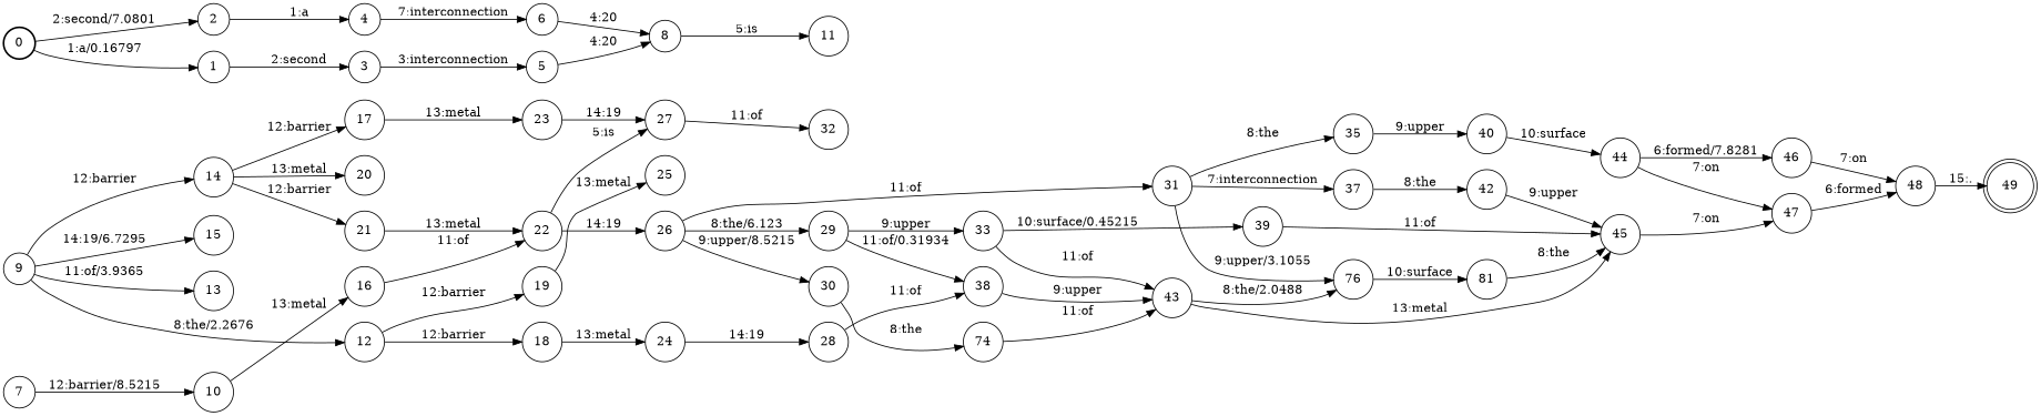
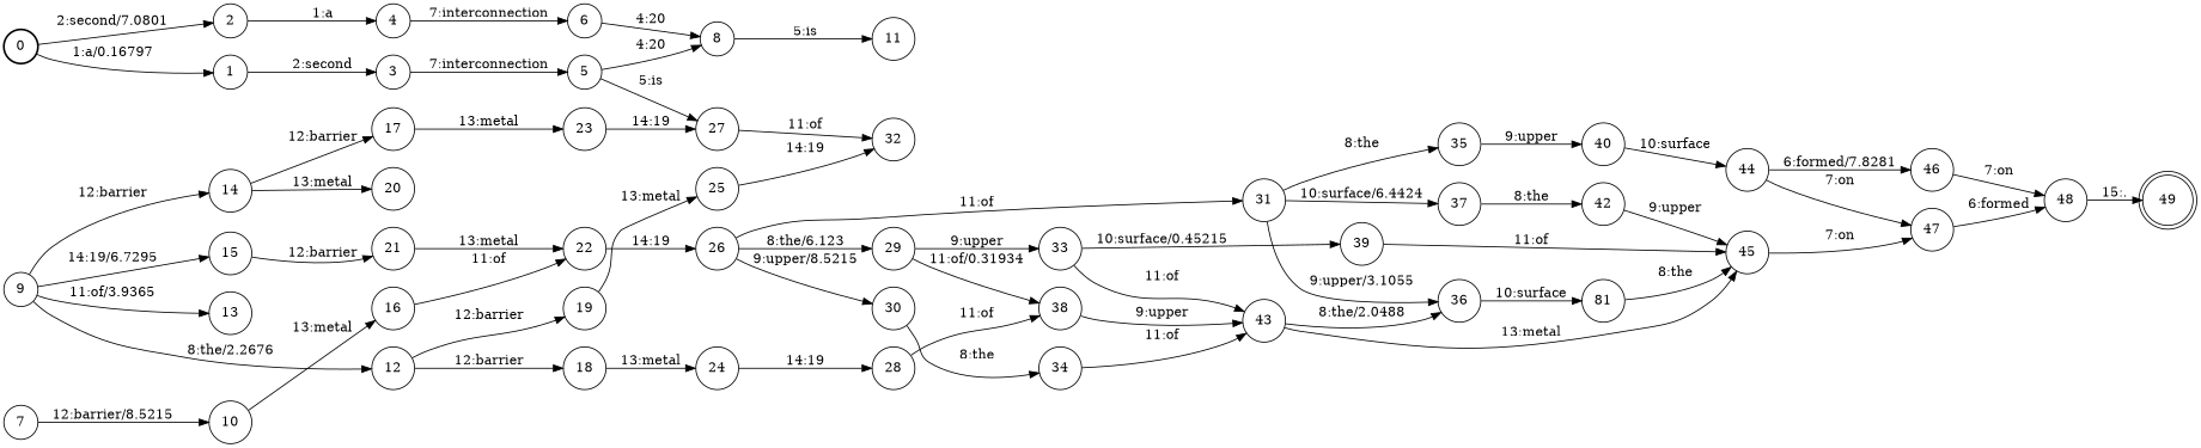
  digraph {
    nodesep=0.25
    rankdir=LR
    ranksep=0.4
    node [fontsize=14 shape=circle style=solid]
    edge [fontsize=14]
    n1 [label=0 style=bold]
    n2 [label=1]
    n3 [label=2]
    n4 [label=3]
    n5 [label=4]
    n6 [label=5]
    n7 [label=6]
    n8 [label=8]
    n9 [label=7]
    n10 [label=10]
    n11 [label=11]
    n12 [label=9]
    n13 [label=12]
    n14 [label=13]
    n15 [label=14]
    n16 [label=15]
    n17 [label=16]
    n18 [label=18]
    n19 [label=19]
    n20 [label=17]
    n21 [label=20]
    n22 [label=21]
    n23 [label=22]
    n24 [label=23]
    n25 [label=24]
    n26 [label=25]
    n27 [label=26]
    n28 [label=27]
    n29 [label=28]
    n30 [label=32]
    n31 [label=29]
    n32 [label=30]
    n33 [label=31]
    n34 [label=38]
    n35 [label=33]
-   n36 [label=74]
+   n36 [label=34]
    n37 [label=35]
-   n38 [label=76]
+   n38 [label=36]
    n39 [label=37]
    n40 [label=43]
    n41 [label=39]
    n42 [label=40]
    n43 [label=81]
    n44 [label=42]
    n45 [label=45]
    n46 [label=44]
    n47 [label=47]
    n48 [label=46]
    n49 [label=48]
    n50 [label=49 shape=doublecircle]
    n1 -> n2 [label="1:a/0.16797"]
    n1 -> n3 [label="2:second/7.0801"]
    n2 -> n4 [label="2:second"]
    n3 -> n5 [label="1:a"]
-   n4 -> n6 [label="3:interconnection"]
+   n4 -> n6 [label="7:interconnection"]
    n5 -> n7 [label="7:interconnection"]
    n6 -> n8 [label="4:20"]
    n7 -> n8 [label="4:20"]
    n8 -> n11 [label="5:is"]
    n9 -> n10 [label="12:barrier/8.5215"]
    n10 -> n17 [label="13:metal"]
    n12 -> n13 [label="8:the/2.2676"]
    n12 -> n14 [label="11:of/3.9365"]
    n12 -> n15 [label="12:barrier"]
    n12 -> n16 [label="14:19/6.7295"]
    n13 -> n18 [label="12:barrier"]
    n13 -> n19 [label="12:barrier"]
    n15 -> n20 [label="12:barrier"]
    n15 -> n21 [label="13:metal"]
-   n15 -> n22 [label="12:barrier"]
+   n16 -> n22 [label="12:barrier"]
    n17 -> n23 [label="11:of"]
    n18 -> n25 [label="13:metal"]
    n19 -> n26 [label="13:metal"]
    n20 -> n24 [label="13:metal"]
    n22 -> n23 [label="13:metal"]
    n23 -> n27 [label="14:19"]
-   n23 -> n28 [label="5:is"]
+   n6 -> n28 [label="5:is"]
    n24 -> n28 [label="14:19"]
    n25 -> n29 [label="14:19"]
+   n26 -> n30 [label="14:19"]
    n27 -> n31 [label="8:the/6.123"]
    n27 -> n32 [label="9:upper/8.5215"]
    n27 -> n33 [label="11:of"]
    n28 -> n30 [label="11:of"]
    n29 -> n34 [label="11:of"]
    n31 -> n34 [label="11:of/0.31934"]
    n31 -> n35 [label="9:upper"]
    n32 -> n36 [label="8:the"]
    n33 -> n37 [label="8:the"]
    n33 -> n38 [label="9:upper/3.1055"]
-   n33 -> n39 [label="7:interconnection"]
+   n33 -> n39 [label="10:surface/6.4424"]
    n34 -> n40 [label="9:upper"]
    n35 -> n40 [label="11:of"]
    n35 -> n41 [label="10:surface/0.45215"]
    n36 -> n40 [label="11:of"]
    n37 -> n42 [label="9:upper"]
    n38 -> n43 [label="10:surface"]
    n39 -> n44 [label="8:the"]
    n40 -> n38 [label="8:the/2.0488"]
    n40 -> n45 [label="13:metal"]
    n41 -> n45 [label="11:of"]
    n42 -> n46 [label="10:surface"]
    n43 -> n45 [label="8:the"]
    n44 -> n45 [label="9:upper"]
    n45 -> n47 [label="7:on"]
    n46 -> n47 [label="7:on"]
    n46 -> n48 [label="6:formed/7.8281"]
    n47 -> n49 [label="6:formed"]
    n48 -> n49 [label="7:on"]
    n49 -> n50 [label="15:."]
  }
